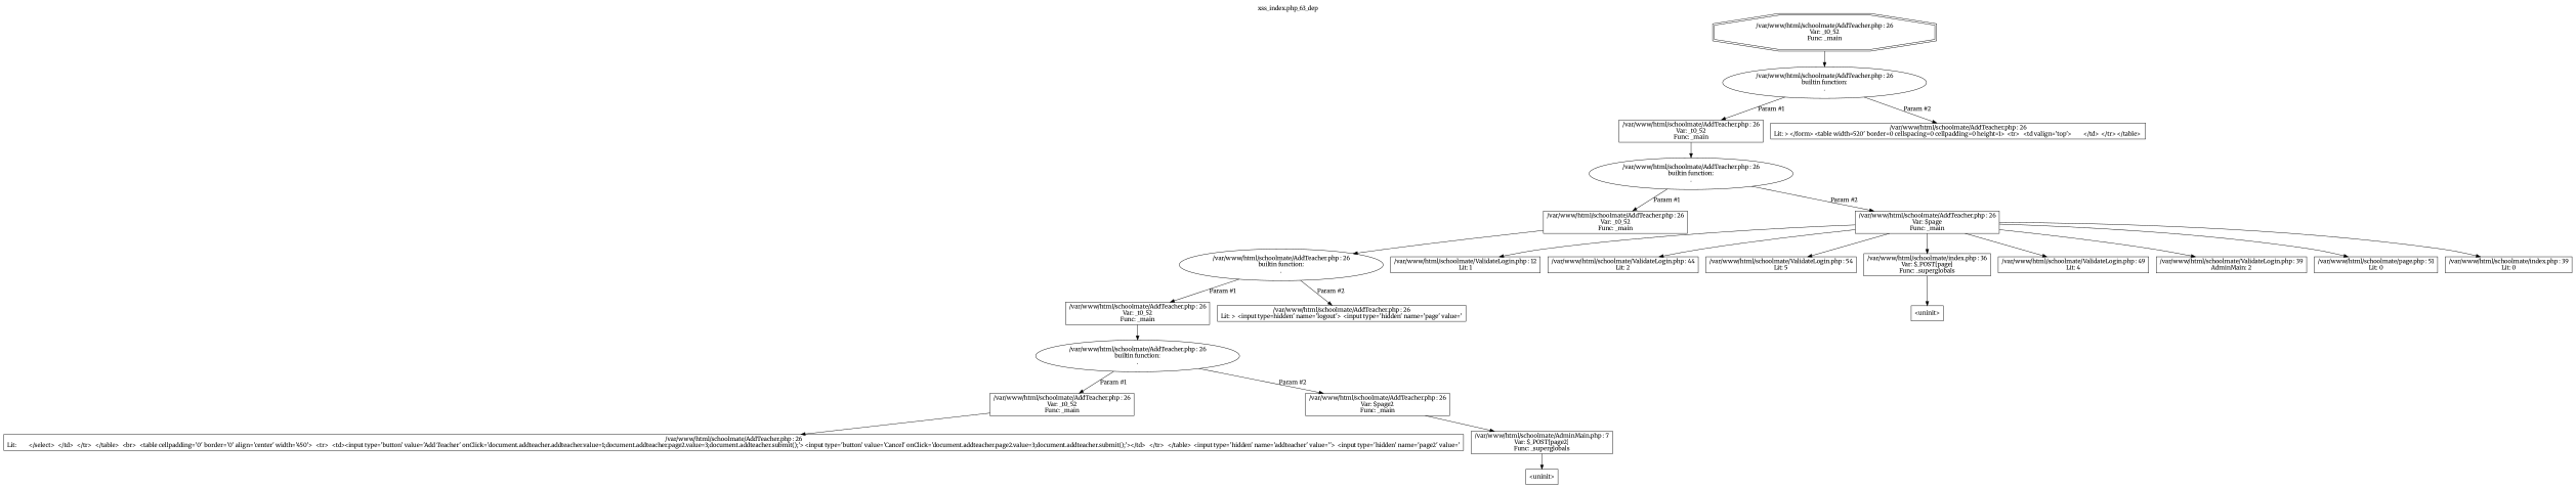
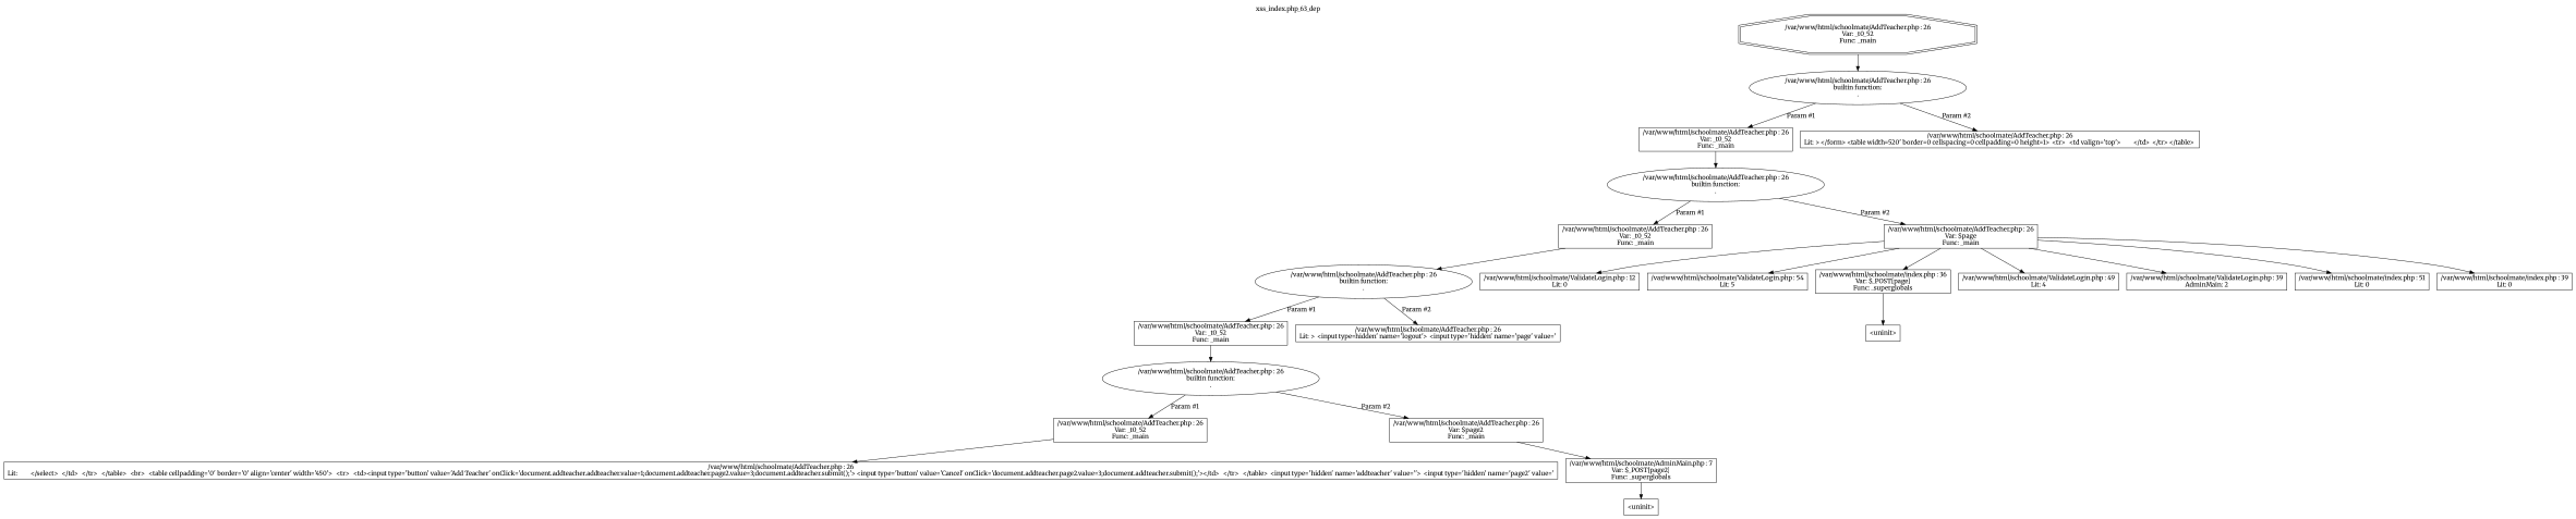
  digraph {
    fontname=Merriweather
    label="xss_index.php_63_dep"
    labelloc=t
    node [fontname=Merriweather shape=box]
    edge [fontname=Merriweather]
    n1 [label="/var/www/html/schoolmate/AddTeacher.php : 26\nVar: _t0_52\nFunc: _main\n" shape=doubleoctagon]
    n2 [label="/var/www/html/schoolmate/AddTeacher.php : 26\nbuiltin function:\n.\n" shape=ellipse]
    n3 [label="/var/www/html/schoolmate/AddTeacher.php : 26\nVar: _t0_52\nFunc: _main\n"]
    n4 [label="/var/www/html/schoolmate/AddTeacher.php : 26\nLit: > </form> <table width=520' border=0 cellspacing=0 cellpadding=0 height=1>  <tr>   <td valign='top'>	&nbsp;   </td>  </tr> </table> \n"]
    n5 [label="/var/www/html/schoolmate/AddTeacher.php : 26\nbuiltin function:\n.\n" shape=ellipse]
    n6 [label="/var/www/html/schoolmate/AddTeacher.php : 26\nVar: _t0_52\nFunc: _main\n"]
    n7 [label="/var/www/html/schoolmate/AddTeacher.php : 26\nVar: $page\nFunc: _main\n"]
    n8 [label="/var/www/html/schoolmate/AddTeacher.php : 26\nbuiltin function:\n.\n" shape=ellipse]
-   n9 [label="/var/www/html/schoolmate/ValidateLogin.php : 12\nLit: 1\n"]
-   n10 [label="/var/www/html/schoolmate/ValidateLogin.php : 44\nLit: 2\n"]
+   n9 [label="/var/www/html/schoolmate/ValidateLogin.php : 12\nLit: 0\n"]
    n11 [label="/var/www/html/schoolmate/ValidateLogin.php : 54\nLit: 5\n"]
    n12 [label="/var/www/html/schoolmate/index.php : 36\nVar: $_POST[page]\nFunc: _superglobals\n"]
    n13 [label="/var/www/html/schoolmate/ValidateLogin.php : 49\nLit: 4\n"]
    n14 [label="/var/www/html/schoolmate/ValidateLogin.php : 39\nAdminMain: 2\n"]
-   n15 [label="/var/www/html/schoolmate/page.php : 51\nLit: 0\n"]
+   n15 [label="/var/www/html/schoolmate/index.php : 51\nLit: 0\n"]
    n16 [label="/var/www/html/schoolmate/index.php : 39\nLit: 0\n"]
    n17 [label="/var/www/html/schoolmate/AddTeacher.php : 26\nVar: _t0_52\nFunc: _main\n"]
    n18 [label="/var/www/html/schoolmate/AddTeacher.php : 26\nLit: >  <input type=hidden' name='logout'>  <input type='hidden' name='page' value='\n"]
    n19 [label="/var/www/html/schoolmate/AddTeacher.php : 26\nbuiltin function:\n.\n" shape=ellipse]
    n20 [label="/var/www/html/schoolmate/AddTeacher.php : 26\nVar: _t0_52\nFunc: _main\n"]
    n21 [label="/var/www/html/schoolmate/AddTeacher.php : 26\nVar: $page2\nFunc: _main\n"]
    n22 [label="/var/www/html/schoolmate/AddTeacher.php : 26\nLit: 	 </select>	</td>   </tr>   </table>   <br>   <table cellpadding='0' border='0' align='center' width='450'>   <tr>   <td><input type='button' value='Add Teacher' onClick='document.addteacher.addteacher.value=1;document.addteacher.page2.value=3;document.addteacher.submit();'> <input type='button' value='Cancel' onClick='document.addteacher.page2.value=3;document.addteacher.submit();'></td>   </tr>   </table>  <input type='hidden' name='addteacher' value=''>  <input type='hidden' name='page2' value='\n"]
    n23 [label="/var/www/html/schoolmate/AdminMain.php : 7\nVar: $_POST[page2]\nFunc: _superglobals\n"]
    n24 [label="<uninit>"]
    n25 [label="<uninit>"]
    n1 -> n2
    n2 -> n3 [label="Param #1"]
    n2 -> n4 [label="Param #2"]
    n3 -> n5
    n5 -> n6 [label="Param #1"]
    n5 -> n7 [label="Param #2"]
    n6 -> n8
    n7 -> n9
-   n7 -> n10
    n7 -> n11
    n7 -> n12
    n7 -> n13
    n7 -> n14
    n7 -> n15
    n7 -> n16
    n8 -> n17 [label="Param #1"]
    n8 -> n18 [label="Param #2"]
    n12 -> n25
    n17 -> n19
    n19 -> n20 [label="Param #1"]
    n19 -> n21 [label="Param #2"]
    n20 -> n22
    n21 -> n23
    n23 -> n24
  }
